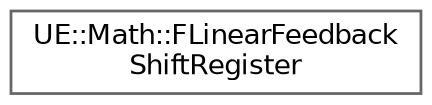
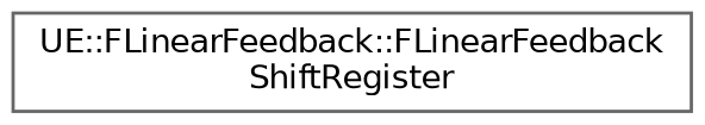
  digraph {
    rankdir=LR
-   n1 [color=grey40 fillcolor=white fontname=Helvetica fontsize=10 height=0.2 label="UE::Math::FLinearFeedback\lShiftRegister" shape=box style=filled width=0.4]
+   n1 [color=grey40 fillcolor=white fontname=Helvetica fontsize=10 height=0.2 label="UE::FLinearFeedback::FLinearFeedback\lShiftRegister" shape=box style=filled width=0.4]
  }
